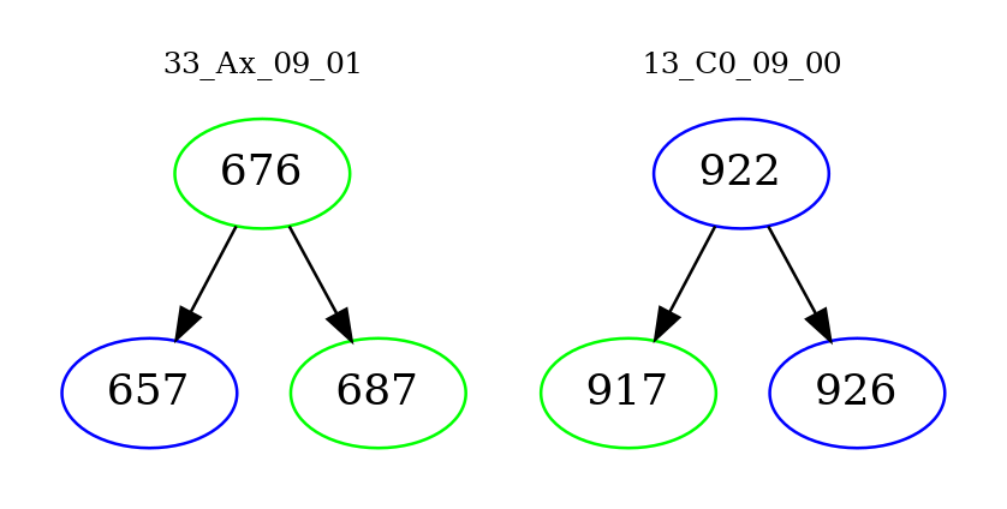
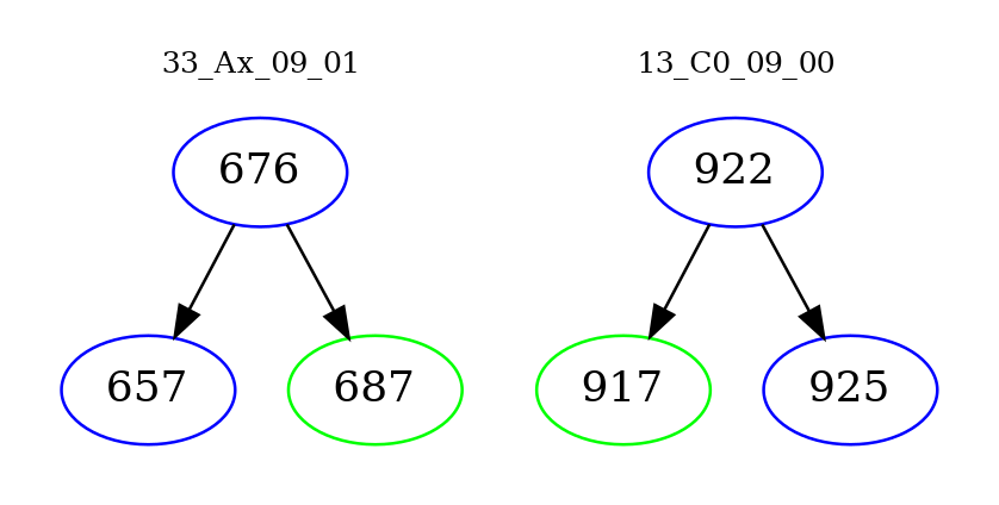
  digraph {
    node [color=blue]
    edge [color=black]
-   n1 [color=green label=676]
+   n1 [label=676]
    n2 [label=657]
    n3 [color=green label=687]
    n4 [label=922]
    n5 [color=green label=917]
-   n6 [label=926]
+   n6 [label=925]
    subgraph cluster_1 {
      color=white
      fontsize=10
      label="33_Ax_09_01"
      n1
      n2
      n3
    }
    subgraph cluster_2 {
      color=white
      fontsize=10
      label="13_C0_09_00"
      n4
      n5
      n6
    }
    n1 -> n2
    n1 -> n3
    n4 -> n5
    n4 -> n6
  }
